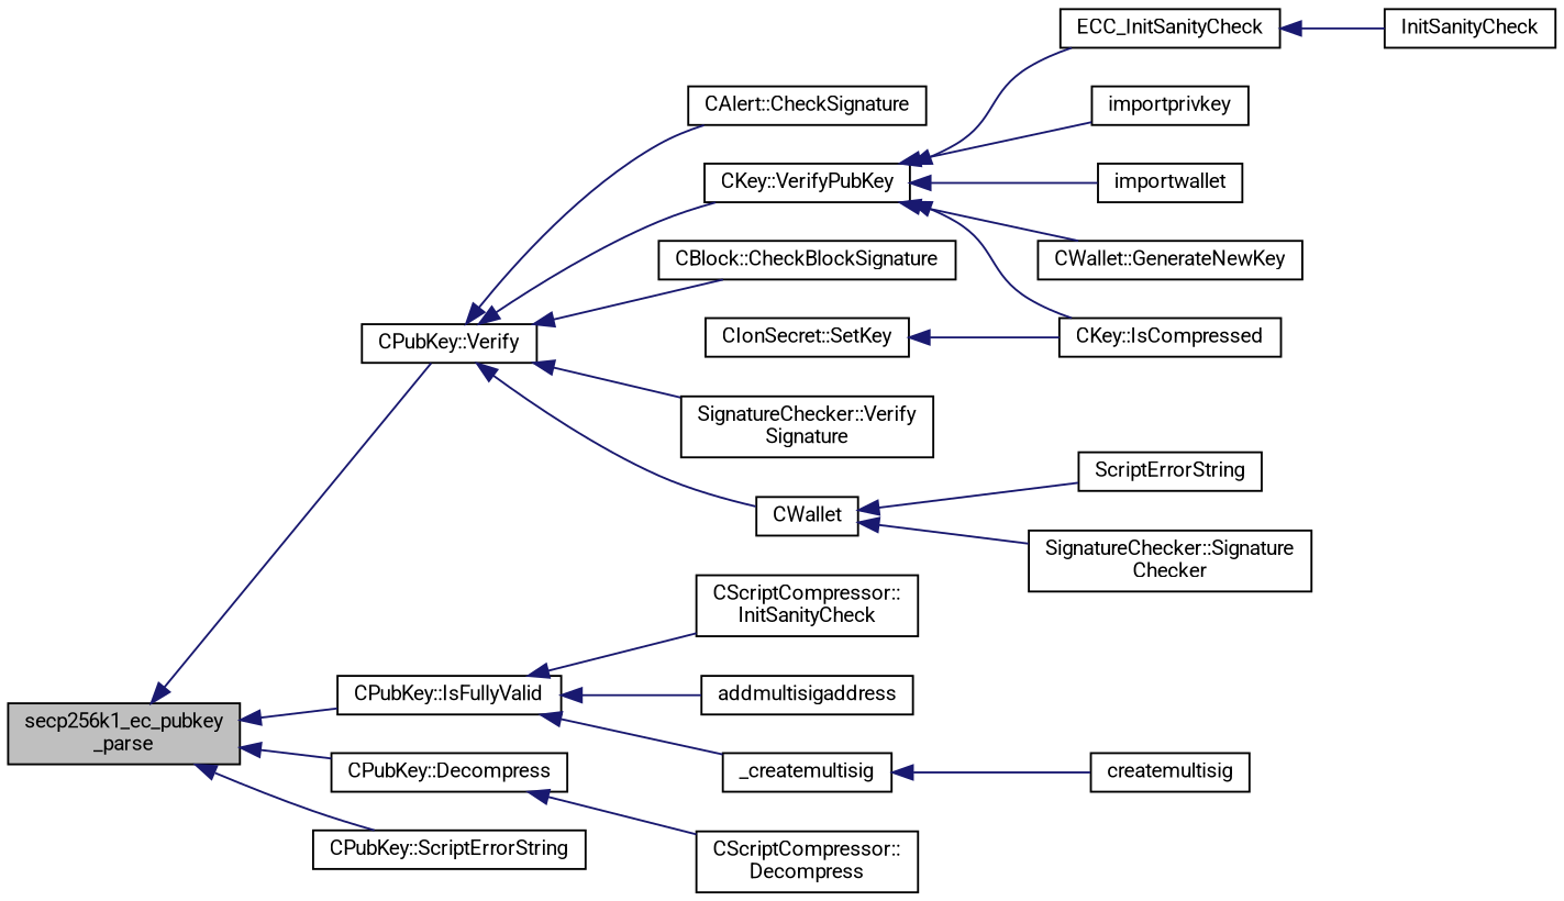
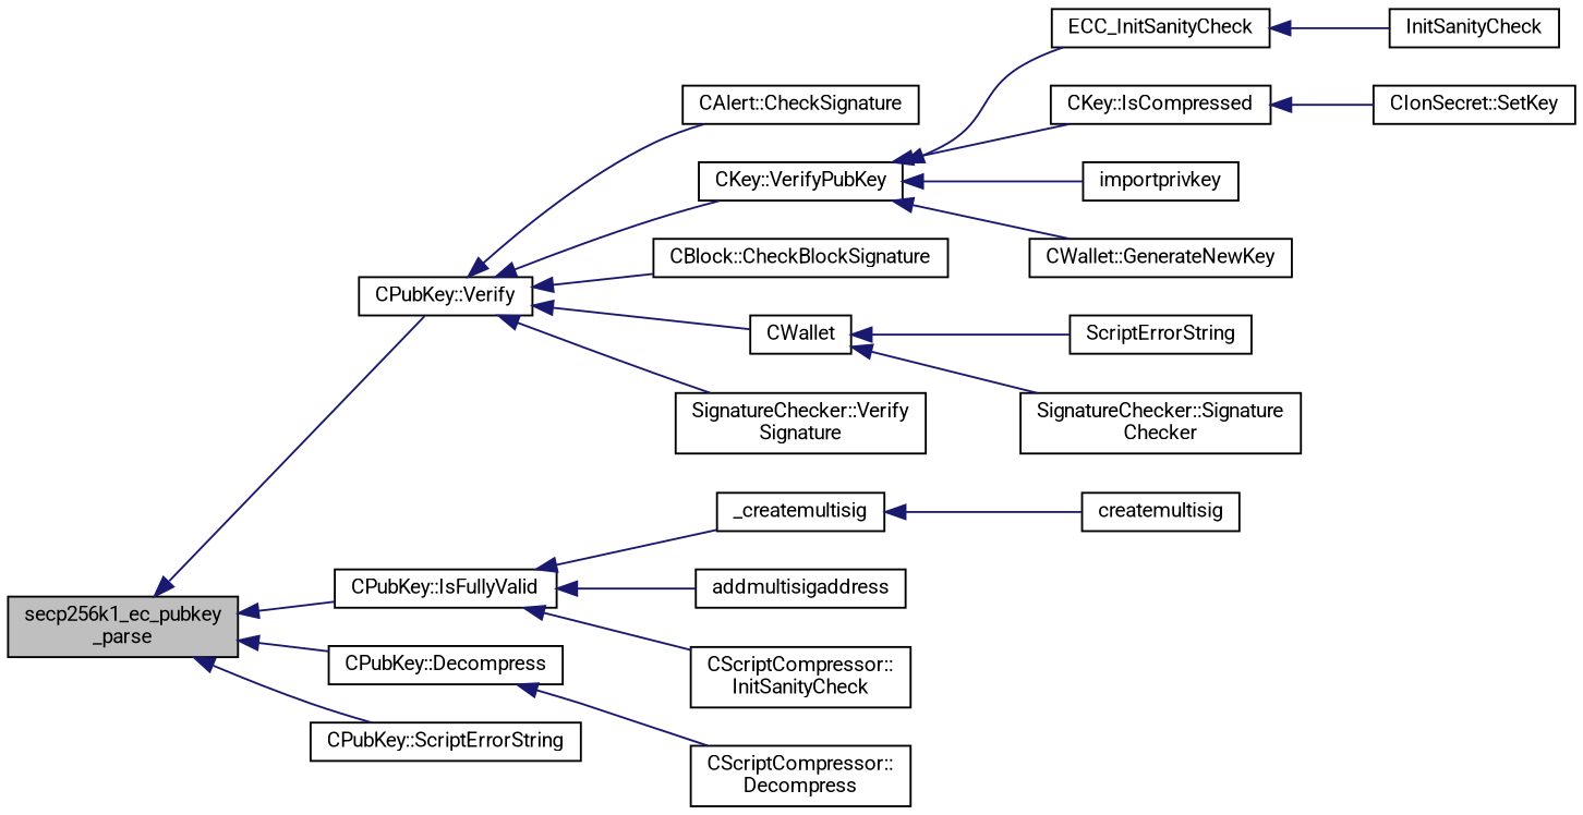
  digraph {
    fontname=Roboto
    rankdir=LR
    node [color=black fillcolor=white fontname=Roboto fontsize=10 shape=record style=filled]
    edge [color=midnightblue dir=back fontname=Roboto fontsize=10 labelfontname=Helvetica labelfontsize=10 style=solid]
    n1 [fillcolor=grey75 fontcolor=black height=0.2 label="secp256k1_ec_pubkey\l_parse" width=0.4]
    n2 [height=0.2 label="CPubKey::Verify" width=0.4]
    n3 [height=0.2 label="CPubKey::IsFullyValid" width=0.4]
    n4 [height=0.2 label="CPubKey::Decompress" width=0.4]
    n5 [height=0.2 label="CPubKey::ScriptErrorString" width=0.4]
    n6 [height=0.2 label="CAlert::CheckSignature" width=0.4]
    n7 [height=0.2 label="CKey::VerifyPubKey" width=0.4]
    n8 [height=0.2 label="CBlock::CheckBlockSignature" width=0.4]
    n9 [height=0.2 label=CWallet width=0.4]
    n10 [height=0.2 label="SignatureChecker::Verify\lSignature" width=0.4]
    n11 [height=0.2 label=_createmultisig width=0.4]
    n12 [height=0.2 label=addmultisigaddress width=0.4]
    n13 [height=0.2 label="CScriptCompressor::\lInitSanityCheck" width=0.4]
    n14 [height=0.2 label="CScriptCompressor::\lDecompress" width=0.4]
    n15 [height=0.2 label=ECC_InitSanityCheck width=0.4]
    n16 [height=0.2 label="CKey::IsCompressed" width=0.4]
    n17 [height=0.2 label=importprivkey width=0.4]
-   n18 [height=0.2 label=importwallet width=0.4]
    n19 [height=0.2 label="CWallet::GenerateNewKey" width=0.4]
    n20 [height=0.2 label=ScriptErrorString width=0.4]
    n21 [height=0.2 label="SignatureChecker::Signature\lChecker" width=0.4]
    n22 [height=0.2 label=InitSanityCheck width=0.4]
    n23 [height=0.2 label="CIonSecret::SetKey" width=0.4]
    n24 [height=0.2 label=createmultisig width=0.4]
    n1 -> n2
    n1 -> n3
    n1 -> n4
    n1 -> n5
    n2 -> n6
    n2 -> n7
    n2 -> n8
    n2 -> n9
    n2 -> n10
    n3 -> n11
    n3 -> n12
    n3 -> n13
    n4 -> n14
    n7 -> n15
    n7 -> n16
    n7 -> n17
-   n7 -> n18
    n7 -> n19
    n9 -> n20
    n9 -> n21
    n11 -> n24
    n15 -> n22
-   n23 -> n16
+   n16 -> n23
  }
